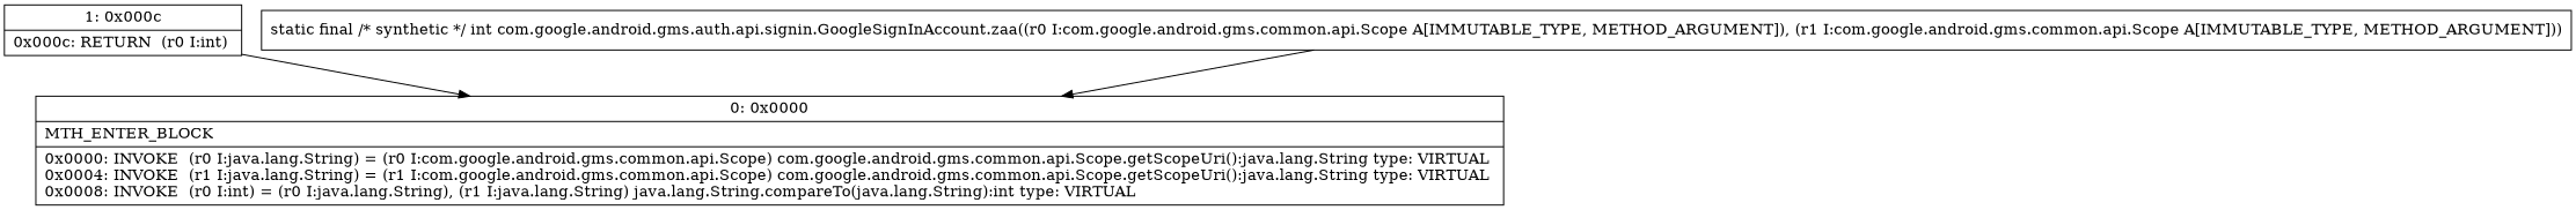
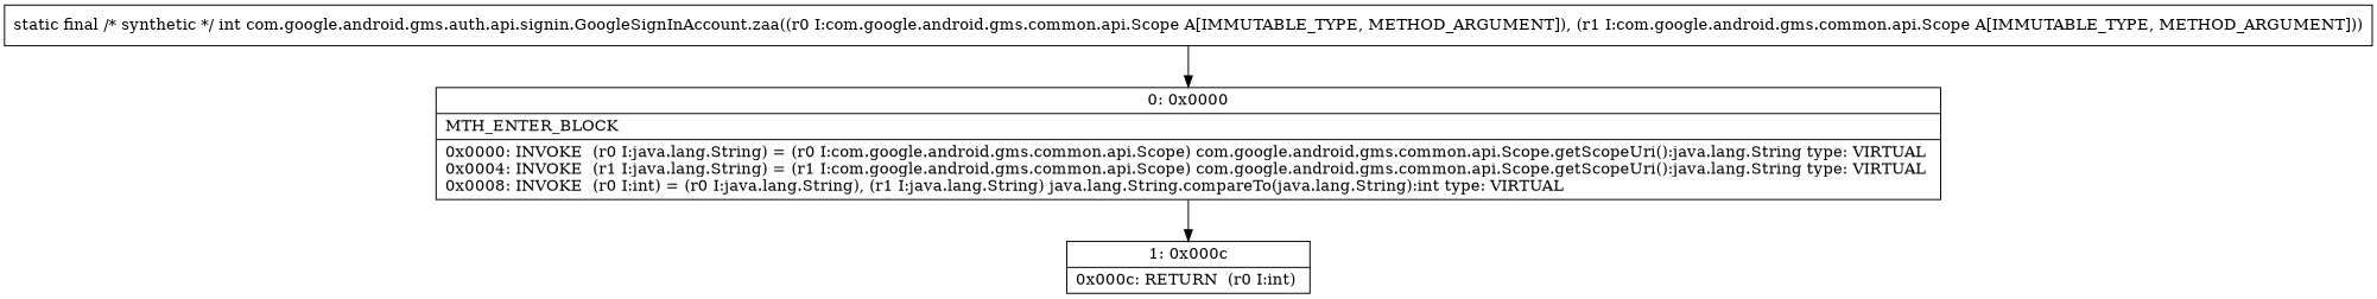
  digraph {
    node [shape=record]
    n1 [label="{0\:\ 0x0000|MTH_ENTER_BLOCK\l|0x0000: INVOKE  (r0 I:java.lang.String) = (r0 I:com.google.android.gms.common.api.Scope) com.google.android.gms.common.api.Scope.getScopeUri():java.lang.String type: VIRTUAL \l0x0004: INVOKE  (r1 I:java.lang.String) = (r1 I:com.google.android.gms.common.api.Scope) com.google.android.gms.common.api.Scope.getScopeUri():java.lang.String type: VIRTUAL \l0x0008: INVOKE  (r0 I:int) = (r0 I:java.lang.String), (r1 I:java.lang.String) java.lang.String.compareTo(java.lang.String):int type: VIRTUAL \l}"]
    n2 [label="{1\:\ 0x000c|0x000c: RETURN  (r0 I:int) \l}"]
    n3 [label="{static final \/* synthetic *\/ int com.google.android.gms.auth.api.signin.GoogleSignInAccount.zaa((r0 I:com.google.android.gms.common.api.Scope A[IMMUTABLE_TYPE, METHOD_ARGUMENT]), (r1 I:com.google.android.gms.common.api.Scope A[IMMUTABLE_TYPE, METHOD_ARGUMENT])) }"]
-   n2 -> n1
+   n1 -> n2
    n3 -> n1
  }
